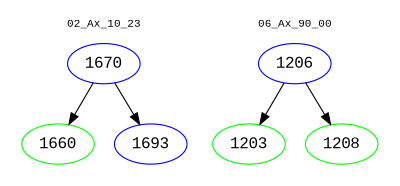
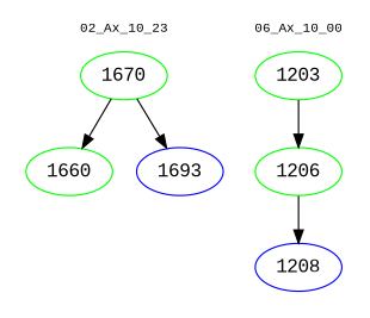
  digraph {
    fontname="Liberation Mono"
    node [color=blue fontname="Liberation Mono"]
    edge [color=black fontname="Liberation Mono"]
-   n1 [label=1670]
+   n1 [color=green label=1670]
    n2 [color=green label=1660]
    n3 [label=1693]
-   n4 [label=1206]
+   n4 [color=green label=1206]
    n5 [color=green label=1203]
-   n6 [color=green label=1208]
+   n6 [label=1208]
    subgraph cluster_1 {
      color=white
      fontsize=10
      label="02_Ax_10_23"
      n1
      n2
      n3
    }
    subgraph cluster_2 {
      color=white
      fontsize=10
-     label="06_Ax_90_00"
+     label="06_Ax_10_00"
      n4
      n5
      n6
    }
    n1 -> n2
    n1 -> n3
-   n4 -> n5
+   n5 -> n4
    n4 -> n6
  }
